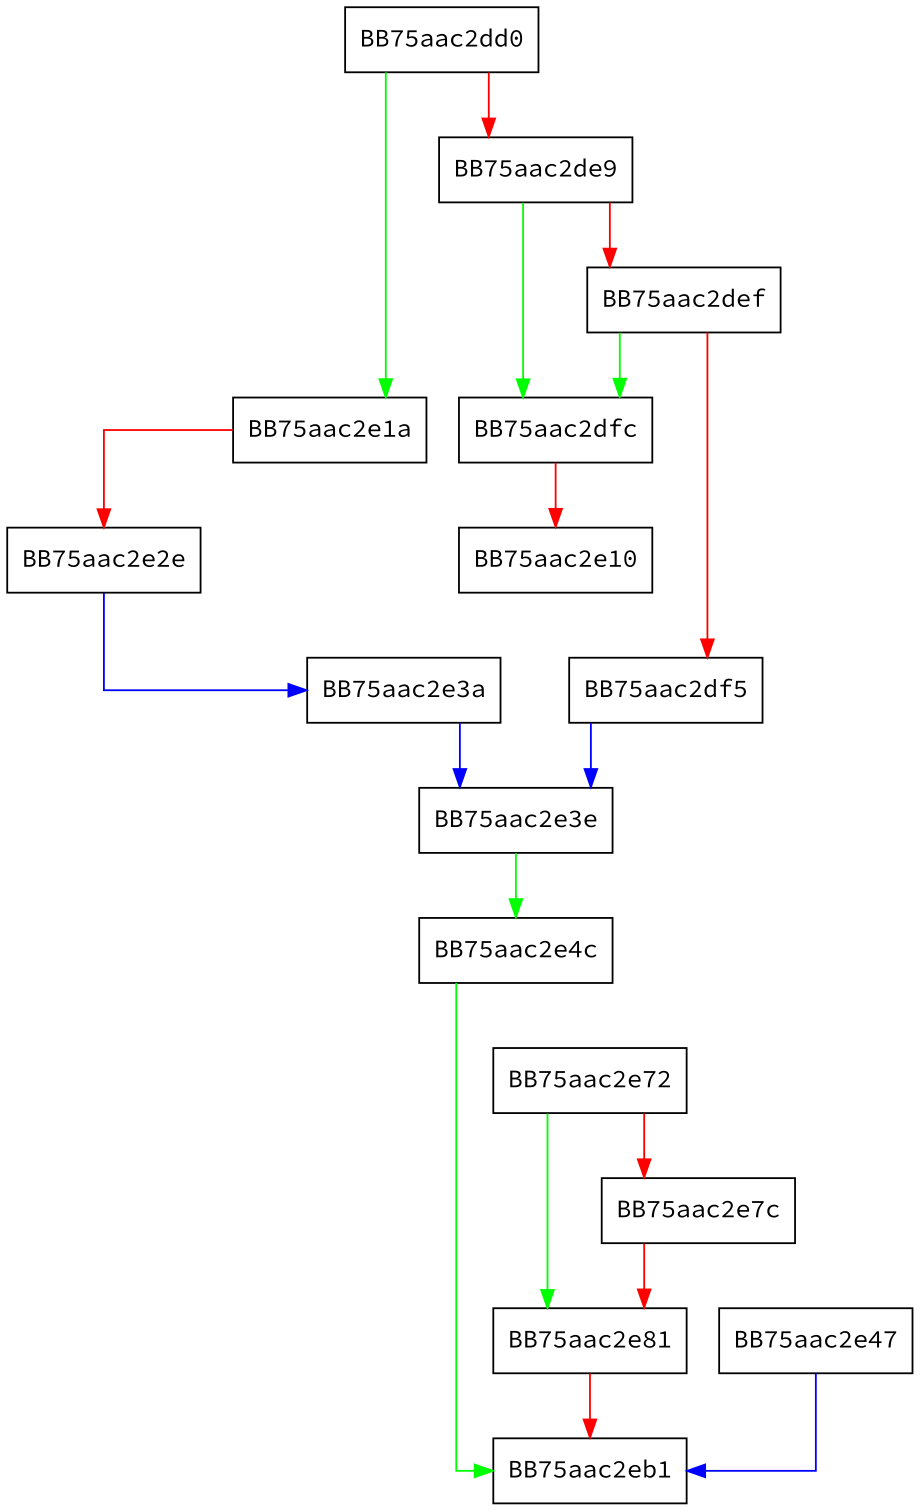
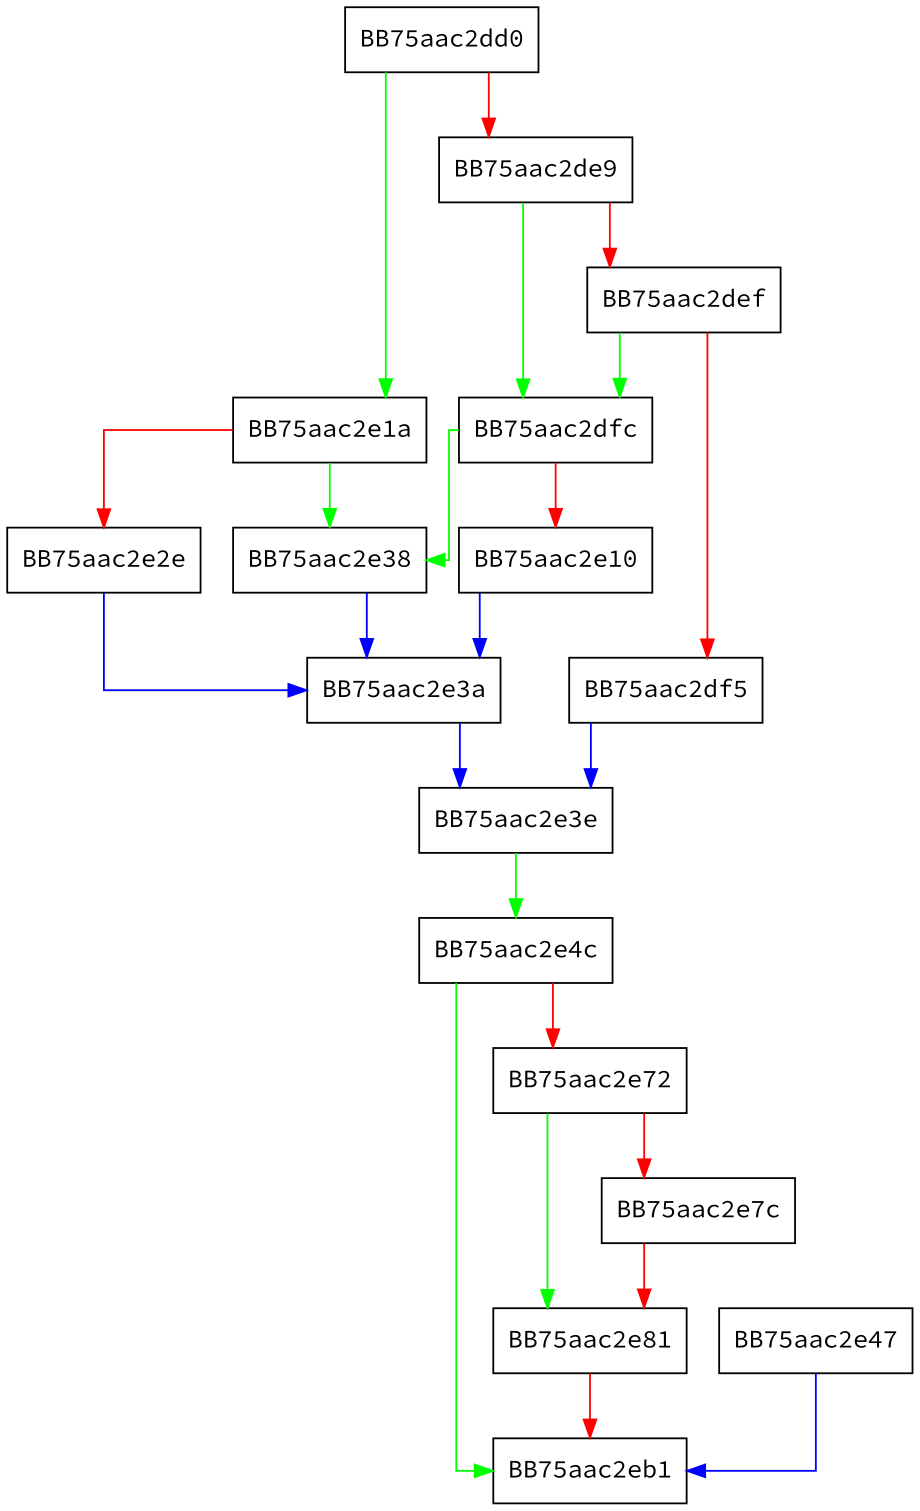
  digraph {
    fontname="Source Code Pro"
    splines=ortho
    node [fontname="Source Code Pro" shape=box]
    edge [color=red fontname="Source Code Pro"]
    BB75aac2dd0
    BB75aac2e1a
    BB75aac2de9
+   BB75aac2e38
    BB75aac2e2e
    BB75aac2dfc
    BB75aac2def
    BB75aac2e3a
    BB75aac2e10
    BB75aac2df5
    BB75aac2e3e
    BB75aac2e4c
    BB75aac2eb1
    BB75aac2e72
    BB75aac2e47
    BB75aac2e81
    BB75aac2e7c
    BB75aac2dd0 -> BB75aac2e1a [color=green]
    BB75aac2dd0 -> BB75aac2de9
+   BB75aac2e1a -> BB75aac2e38 [color=green]
    BB75aac2e1a -> BB75aac2e2e
    BB75aac2de9 -> BB75aac2dfc [color=green]
    BB75aac2de9 -> BB75aac2def
+   BB75aac2e38 -> BB75aac2e3a [color=blue]
    BB75aac2e2e -> BB75aac2e3a [color=blue]
+   BB75aac2dfc -> BB75aac2e38 [color=green]
    BB75aac2dfc -> BB75aac2e10
    BB75aac2def -> BB75aac2dfc [color=green]
    BB75aac2def -> BB75aac2df5
    BB75aac2e3a -> BB75aac2e3e [color=blue]
+   BB75aac2e10 -> BB75aac2e3a [color=blue]
    BB75aac2df5 -> BB75aac2e3e [color=blue]
    BB75aac2e3e -> BB75aac2e4c [color=green]
    BB75aac2e4c -> BB75aac2eb1 [color=green]
+   BB75aac2e4c -> BB75aac2e72
    BB75aac2e72 -> BB75aac2e81 [color=green]
    BB75aac2e72 -> BB75aac2e7c
    BB75aac2e47 -> BB75aac2eb1 [color=blue]
    BB75aac2e81 -> BB75aac2eb1
    BB75aac2e7c -> BB75aac2e81
  }
